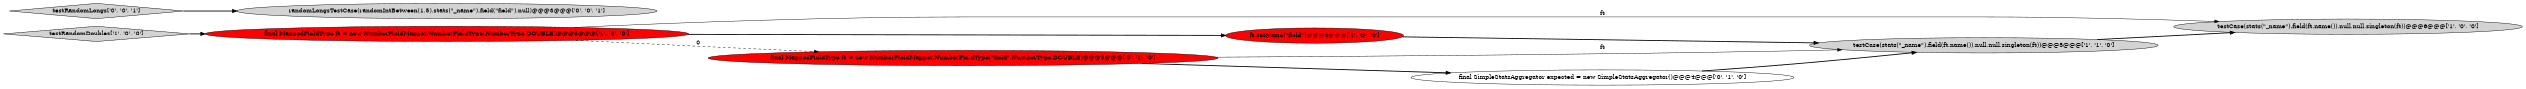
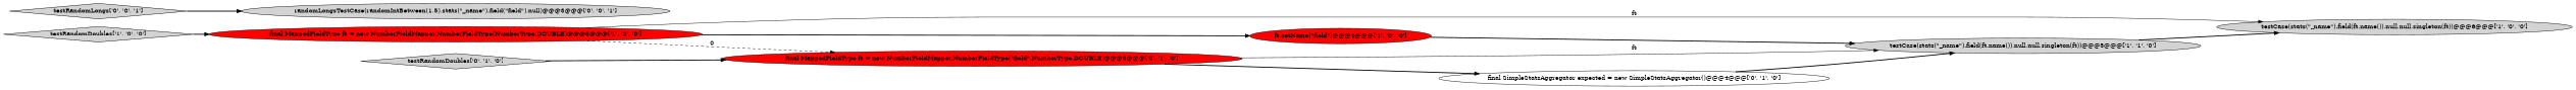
  digraph {
    rankdir=LR
    node [fillcolor=lightgray shape=ellipse style=filled]
    edge [style=bold]
    n1 [label="testRandomDoubles['1', '0', '0']" shape=diamond]
    n2 [fillcolor=red label="final MappedFieldType ft = new NumberFieldMapper.NumberFieldType(NumberType.DOUBLE)@@@3@@@['1', '0', '0']"]
    n3 [fillcolor=white label="final SimpleStatsAggregator expected = new SimpleStatsAggregator()@@@4@@@['0', '1', '0']"]
    n4 [label="testCase(stats(\"_name\").field(ft.name()),null,null,singleton(ft))@@@5@@@['1', '1', '0']"]
    n5 [label="randomLongsTestCase(randomIntBetween(1,5),stats(\"_name\").field(\"field\"),null)@@@3@@@['0', '0', '1']"]
+   n6 [label="testRandomDoubles['0', '1', '0']" shape=diamond]
    n7 [fillcolor=red label="final MappedFieldType ft = new NumberFieldMapper.NumberFieldType(\"field\",NumberType.DOUBLE)@@@3@@@['0', '1', '0']"]
    n8 [fillcolor=red label="ft.setName(\"field\")@@@4@@@['1', '0', '0']"]
    n9 [label="testCase(stats(\"_name\").field(ft.name()),null,null,singleton(ft))@@@6@@@['1', '0', '0']"]
    n10 [label="testRandomLongs['0', '0', '1']" shape=diamond]
    n1 -> n2
    n2 -> n7 [label=0 style=dashed]
    n2 -> n8
    n2 -> n9 [label=ft style=solid]
    n3 -> n4
    n4 -> n9
+   n6 -> n7
    n7 -> n3
    n7 -> n4 [label=ft style=solid]
    n8 -> n4
    n10 -> n5
  }
